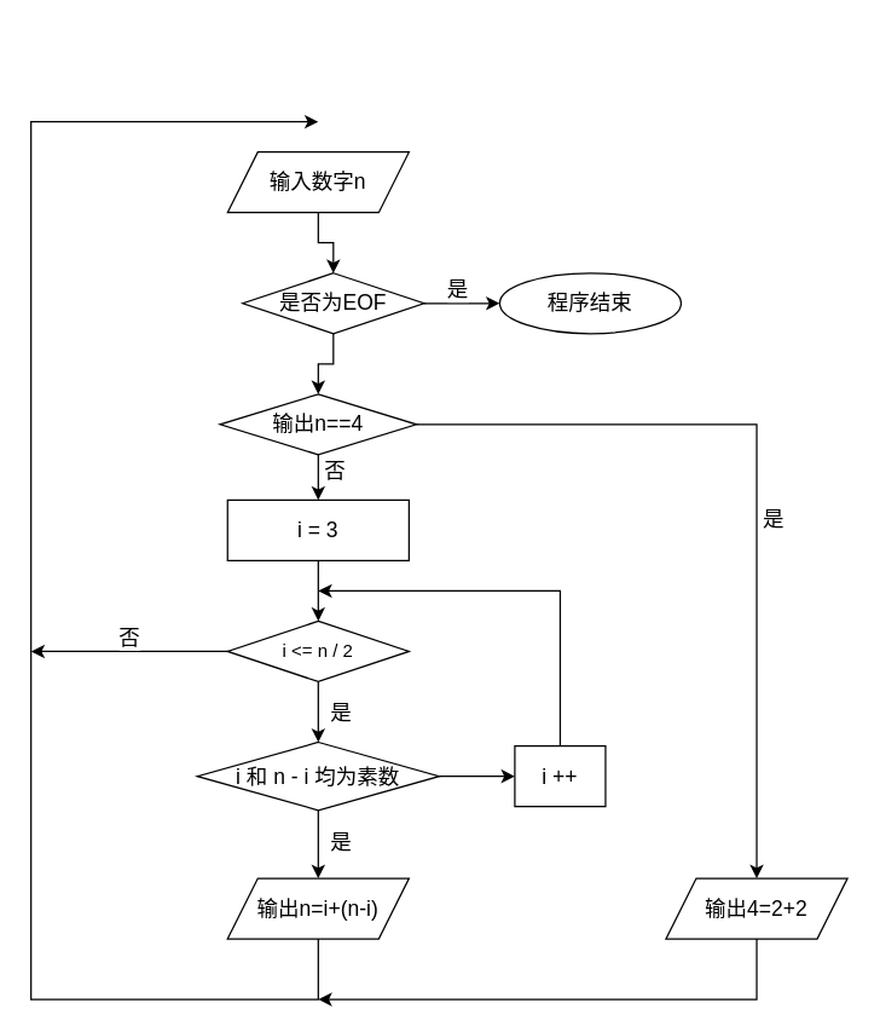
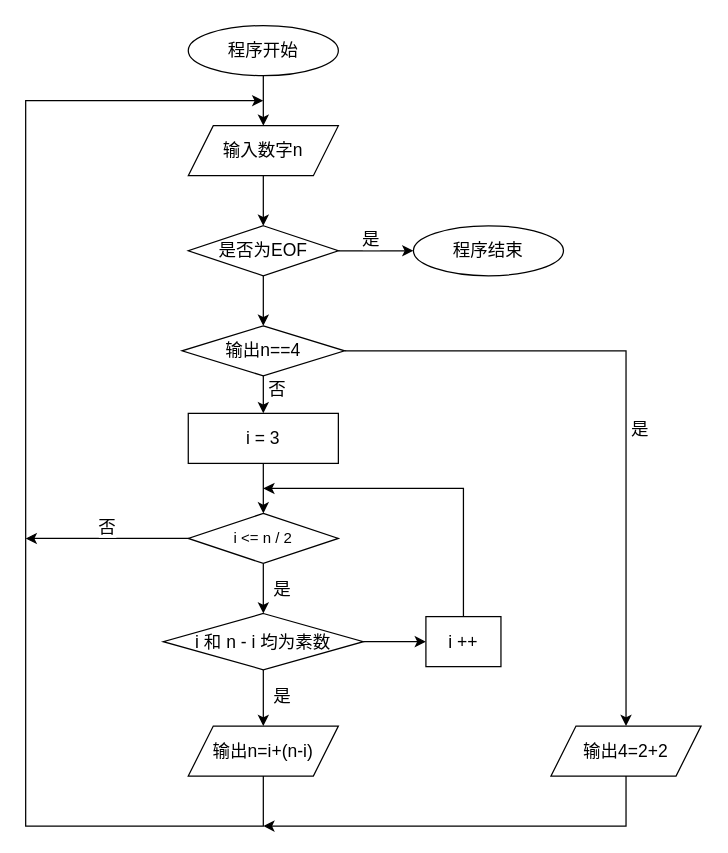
  <mxCell id="0" />
  <mxCell id="1" parent="0" />
+ <mxCell id="2" style="edgeStyle=orthogonalEdgeStyle;rounded=0;orthogonalLoop=1;jettySize=auto;html=1;exitX=0.5;exitY=1;exitDx=0;exitDy=0;entryX=0.5;entryY=0;entryDx=0;entryDy=0;" edge="1" parent="1" source="3" target="5"><mxGeometry relative="1" as="geometry" /></mxCell>
+ <mxCell id="3" value="&lt;font style=&quot;font-size: 14px;&quot;&gt;程序开始&lt;/font&gt;" style="ellipse;whiteSpace=wrap;html=1;" vertex="1" parent="1"><mxGeometry x="150" y="20" width="120" height="40" as="geometry" /></mxCell>
  <mxCell id="4" style="edgeStyle=orthogonalEdgeStyle;rounded=0;orthogonalLoop=1;jettySize=auto;html=1;exitX=0.5;exitY=1;exitDx=0;exitDy=0;entryX=0.5;entryY=0;entryDx=0;entryDy=0;" edge="1" parent="1" source="5" target="9"><mxGeometry relative="1" as="geometry" /></mxCell>
  <mxCell id="5" value="&lt;font style=&quot;font-size: 14px;&quot;&gt;输入数字n&lt;/font&gt;" style="shape=parallelogram;perimeter=parallelogramPerimeter;whiteSpace=wrap;html=1;fixedSize=1;" vertex="1" parent="1"><mxGeometry x="150" y="100" width="120" height="40" as="geometry" /></mxCell>
  <mxCell id="6" style="edgeStyle=orthogonalEdgeStyle;rounded=0;orthogonalLoop=1;jettySize=auto;html=1;entryX=0;entryY=0.5;entryDx=0;entryDy=0;" edge="1" parent="1" source="9" target="10"><mxGeometry relative="1" as="geometry" /></mxCell>
  <mxCell id="7" value="&lt;font style=&quot;font-size: 14px;&quot;&gt;是&lt;/font&gt;" style="edgeLabel;html=1;align=center;verticalAlign=middle;resizable=0;points=[];fontFamily=Helvetica;fontSize=11;fontColor=default;labelBackgroundColor=default;fillColor=none;gradientColor=none;" vertex="1" connectable="0" parent="6"><mxGeometry x="-0.178" y="3" relative="1" as="geometry"><mxPoint y="-7" as="offset" /></mxGeometry></mxCell>
  <mxCell id="8" style="edgeStyle=orthogonalEdgeStyle;rounded=0;orthogonalLoop=1;jettySize=auto;html=1;exitX=0.5;exitY=1;exitDx=0;exitDy=0;entryX=0.5;entryY=0;entryDx=0;entryDy=0;fontFamily=Helvetica;fontSize=11;fontColor=default;labelBackgroundColor=default;resizable=0;" edge="1" parent="1" source="9" target="15"><mxGeometry relative="1" as="geometry" /></mxCell>
- <mxCell id="9" value="&lt;font style=&quot;font-size: 14px;&quot;&gt;是否为EOF&lt;/font&gt;" style="rhombus;whiteSpace=wrap;html=1;" vertex="1" parent="1"><mxGeometry x="160" y="180" width="120" height="40" as="geometry" /></mxCell>
+ <mxCell id="9" value="&lt;font style=&quot;font-size: 14px;&quot;&gt;是否为EOF&lt;/font&gt;" style="rhombus;whiteSpace=wrap;html=1;" vertex="1" parent="1"><mxGeometry x="150" y="180" width="120" height="40" as="geometry" /></mxCell>
  <mxCell id="10" value="&lt;font style=&quot;font-size: 14px;&quot;&gt;程序结束&lt;/font&gt;" style="ellipse;whiteSpace=wrap;html=1;" vertex="1" parent="1"><mxGeometry x="330" y="180" width="120" height="40" as="geometry" /></mxCell>
  <mxCell id="11" style="edgeStyle=orthogonalEdgeStyle;rounded=0;orthogonalLoop=1;jettySize=auto;html=1;exitX=1;exitY=0.5;exitDx=0;exitDy=0;entryX=0.5;entryY=0;entryDx=0;entryDy=0;" edge="1" parent="1" source="15" target="19"><mxGeometry relative="1" as="geometry" /></mxCell>
  <mxCell id="12" value="&lt;font style=&quot;font-size: 14px;&quot;&gt;是&lt;/font&gt;" style="edgeLabel;html=1;align=center;verticalAlign=middle;resizable=0;points=[];" vertex="1" connectable="0" parent="11"><mxGeometry x="0.092" y="-2" relative="1" as="geometry"><mxPoint x="12" as="offset" /></mxGeometry></mxCell>
  <mxCell id="13" value="" style="edgeStyle=orthogonalEdgeStyle;rounded=0;orthogonalLoop=1;jettySize=auto;html=1;" edge="1" parent="1" source="15" target="26"><mxGeometry relative="1" as="geometry" /></mxCell>
  <mxCell id="14" value="&lt;font style=&quot;font-size: 14px;&quot;&gt;否&lt;/font&gt;" style="edgeLabel;html=1;align=center;verticalAlign=middle;resizable=0;points=[];" vertex="1" connectable="0" parent="13"><mxGeometry x="-0.107" y="2" relative="1" as="geometry"><mxPoint x="12" y="-8" as="offset" /></mxGeometry></mxCell>
  <mxCell id="15" value="输出n==4" style="rhombus;whiteSpace=wrap;html=1;align=center;verticalAlign=middle;fontFamily=Helvetica;fontSize=14;fontColor=default;labelBackgroundColor=none;resizable=1;fillColor=none;gradientColor=none;movable=1;rotatable=1;deletable=1;editable=1;locked=0;connectable=1;" vertex="1" parent="1"><mxGeometry x="145" y="260" width="130" height="40" as="geometry" /></mxCell>
  <mxCell id="16" style="edgeStyle=orthogonalEdgeStyle;rounded=0;orthogonalLoop=1;jettySize=auto;html=1;exitX=0.5;exitY=1;exitDx=0;exitDy=0;fontFamily=Helvetica;fontSize=11;fontColor=default;labelBackgroundColor=default;resizable=0;" edge="1" parent="1" source="17"><mxGeometry relative="1" as="geometry"><mxPoint x="210" y="80" as="targetPoint" /><Array as="points"><mxPoint x="210" y="660" /><mxPoint x="20" y="660" /><mxPoint x="20" y="80" /></Array></mxGeometry></mxCell>
  <mxCell id="17" value="输出n=i+(n-i)" style="shape=parallelogram;perimeter=parallelogramPerimeter;whiteSpace=wrap;html=1;fixedSize=1;align=center;verticalAlign=middle;fontFamily=Helvetica;fontSize=14;fontColor=default;labelBackgroundColor=default;resizable=1;fillColor=none;gradientColor=none;movable=1;rotatable=1;deletable=1;editable=1;locked=0;connectable=1;" vertex="1" parent="1"><mxGeometry x="150" y="580" width="120" height="40" as="geometry" /></mxCell>
  <mxCell id="18" style="edgeStyle=orthogonalEdgeStyle;rounded=0;orthogonalLoop=1;jettySize=auto;html=1;exitX=0.5;exitY=1;exitDx=0;exitDy=0;" edge="1" parent="1" source="19"><mxGeometry relative="1" as="geometry"><mxPoint x="210" y="660" as="targetPoint" /><Array as="points"><mxPoint x="500" y="660" /></Array></mxGeometry></mxCell>
  <mxCell id="19" value="&lt;font style=&quot;font-size: 14px;&quot;&gt;输出4=2+2&lt;/font&gt;" style="shape=parallelogram;perimeter=parallelogramPerimeter;whiteSpace=wrap;html=1;fixedSize=1;" vertex="1" parent="1"><mxGeometry x="440" y="580" width="120" height="40" as="geometry" /></mxCell>
  <mxCell id="20" style="edgeStyle=orthogonalEdgeStyle;rounded=0;orthogonalLoop=1;jettySize=auto;html=1;exitX=0;exitY=0.5;exitDx=0;exitDy=0;" edge="1" parent="1" source="24"><mxGeometry relative="1" as="geometry"><mxPoint x="20" y="430" as="targetPoint" /></mxGeometry></mxCell>
  <mxCell id="21" value="&lt;font style=&quot;font-size: 14px;&quot;&gt;否&lt;/font&gt;" style="edgeLabel;html=1;align=center;verticalAlign=middle;resizable=0;points=[];" vertex="1" connectable="0" parent="20"><mxGeometry x="0.016" y="1" relative="1" as="geometry"><mxPoint y="-11" as="offset" /></mxGeometry></mxCell>
  <mxCell id="22" value="" style="edgeStyle=orthogonalEdgeStyle;rounded=0;orthogonalLoop=1;jettySize=auto;html=1;" edge="1" parent="1" source="24" target="30"><mxGeometry relative="1" as="geometry" /></mxCell>
  <mxCell id="23" value="&lt;font style=&quot;font-size: 14px;&quot;&gt;是&lt;/font&gt;" style="edgeLabel;html=1;align=center;verticalAlign=middle;resizable=0;points=[];" vertex="1" connectable="0" parent="22"><mxGeometry x="-0.233" y="2" relative="1" as="geometry"><mxPoint x="12" y="5" as="offset" /></mxGeometry></mxCell>
  <mxCell id="24" value="i &amp;lt;= n / 2" style="rhombus;whiteSpace=wrap;html=1;" vertex="1" parent="1"><mxGeometry x="150" y="410" width="120" height="40" as="geometry" /></mxCell>
  <mxCell id="25" value="" style="edgeStyle=orthogonalEdgeStyle;rounded=0;orthogonalLoop=1;jettySize=auto;html=1;" edge="1" parent="1" source="26" target="24"><mxGeometry relative="1" as="geometry" /></mxCell>
  <mxCell id="26" value="&lt;font style=&quot;font-size: 14px;&quot;&gt;i = 3&lt;/font&gt;" style="rounded=0;whiteSpace=wrap;html=1;" vertex="1" parent="1"><mxGeometry x="150" y="330" width="120" height="40" as="geometry" /></mxCell>
  <mxCell id="27" style="edgeStyle=orthogonalEdgeStyle;rounded=0;orthogonalLoop=1;jettySize=auto;html=1;exitX=0.5;exitY=1;exitDx=0;exitDy=0;entryX=0.5;entryY=0;entryDx=0;entryDy=0;" edge="1" parent="1" source="30" target="17"><mxGeometry relative="1" as="geometry" /></mxCell>
  <mxCell id="28" value="&lt;font style=&quot;font-size: 14px;&quot;&gt;是&lt;/font&gt;" style="edgeLabel;html=1;align=center;verticalAlign=middle;resizable=0;points=[];" vertex="1" connectable="0" parent="27"><mxGeometry x="-0.363" y="4" relative="1" as="geometry"><mxPoint x="10" y="6" as="offset" /></mxGeometry></mxCell>
  <mxCell id="29" value="" style="edgeStyle=orthogonalEdgeStyle;rounded=0;orthogonalLoop=1;jettySize=auto;html=1;" edge="1" parent="1" source="30" target="32"><mxGeometry relative="1" as="geometry" /></mxCell>
  <mxCell id="30" value="&lt;font style=&quot;font-size: 14px;&quot;&gt;i 和 n - i 均为素数&lt;/font&gt;" style="rhombus;whiteSpace=wrap;html=1;" vertex="1" parent="1"><mxGeometry x="130" y="490" width="160" height="45" as="geometry" /></mxCell>
  <mxCell id="31" style="edgeStyle=orthogonalEdgeStyle;rounded=0;orthogonalLoop=1;jettySize=auto;html=1;exitX=0.5;exitY=0;exitDx=0;exitDy=0;" edge="1" parent="1" source="32"><mxGeometry relative="1" as="geometry"><mxPoint x="210" y="390" as="targetPoint" /><Array as="points"><mxPoint x="370" y="390" /></Array></mxGeometry></mxCell>
  <mxCell id="32" value="&lt;font style=&quot;font-size: 14px;&quot;&gt;i ++&lt;/font&gt;" style="rounded=0;whiteSpace=wrap;html=1;" vertex="1" parent="1"><mxGeometry x="340" y="492.5" width="60" height="40" as="geometry" /></mxCell>
